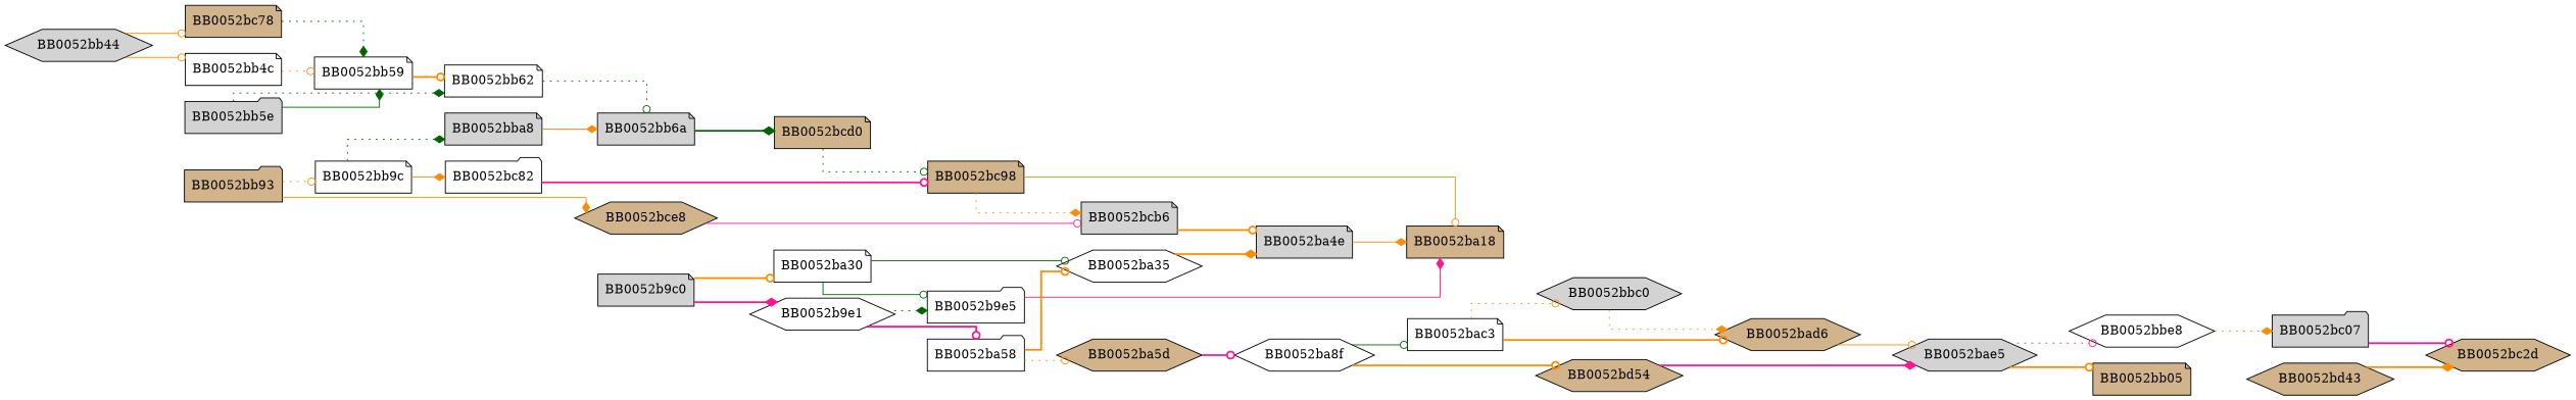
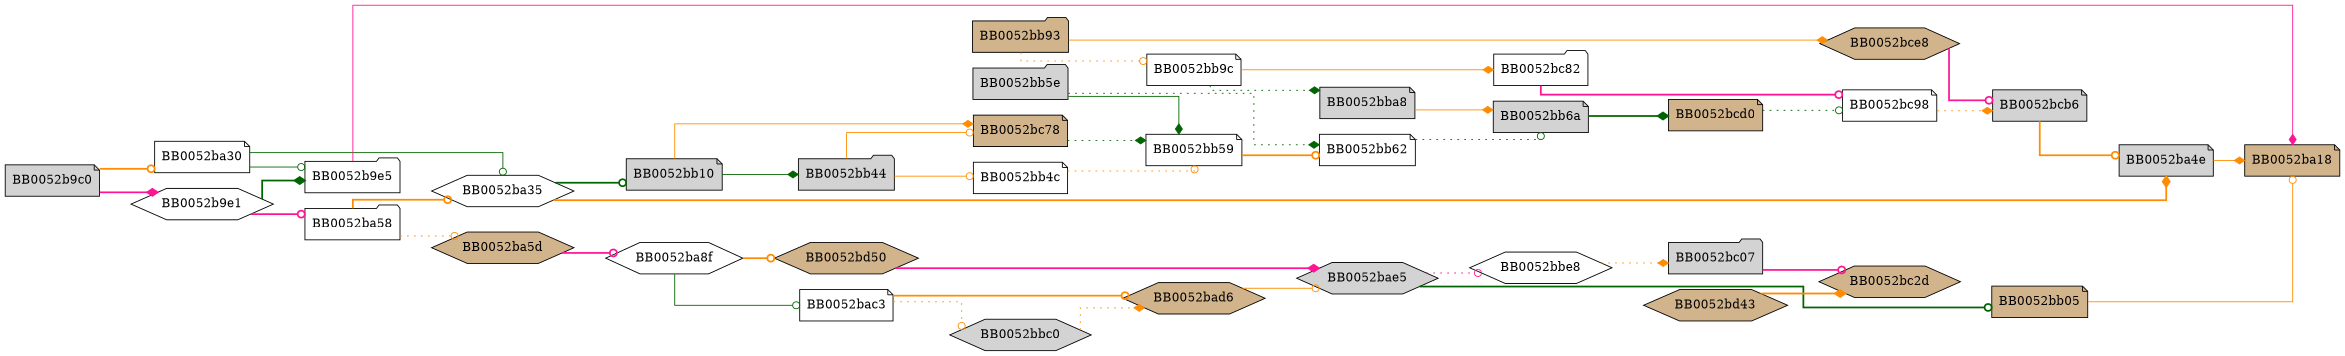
  digraph {
    rankdir=LR
    splines=ortho
    node [fillcolor=white shape=note style=filled]
    edge [arrowhead=odot color=darkorange style=bold]
    BB0052b9c0 [fillcolor=lightgrey]
    BB0052ba30
    BB0052b9e1 [shape=hexagon]
    BB0052b9e5 [shape=folder]
    BB0052ba35 [shape=hexagon]
    BB0052ba58 [shape=folder]
    BB0052ba18 [fillcolor=tan]
+   BB0052bb10 [fillcolor=lightgrey]
    BB0052ba4e [fillcolor=lightgrey]
    BB0052ba5d [fillcolor=tan shape=hexagon]
    BB0052ba8f [shape=hexagon]
    BB0052bc78 [fillcolor=tan]
-   BB0052bb44 [fillcolor=lightgrey shape=hexagon]
+   BB0052bb44 [fillcolor=lightgrey shape=folder]
    BB0052bb59
    BB0052bb4c
-   BB0052bd50 [fillcolor=tan shape=hexagon label=BB0052bd54]
+   BB0052bd50 [fillcolor=tan shape=hexagon]
    BB0052bac3
    BB0052bae5 [fillcolor=lightgrey shape=hexagon]
    BB0052bbc0 [fillcolor=lightgrey shape=hexagon]
    BB0052bad6 [fillcolor=tan shape=hexagon]
    BB0052bbe8 [shape=hexagon]
    BB0052bb05 [fillcolor=tan]
    BB0052bc07 [fillcolor=lightgrey shape=folder]
    BB0052bc2d [fillcolor=tan shape=hexagon]
    BB0052bb62
    BB0052bb6a [fillcolor=lightgrey]
    BB0052bb5e [fillcolor=lightgrey shape=folder]
    BB0052bcd0 [fillcolor=tan]
-   BB0052bc98 [fillcolor=tan]
+   BB0052bc98
    BB0052bcb6 [fillcolor=lightgrey]
    BB0052bb93 [fillcolor=tan shape=folder]
    BB0052bce8 [fillcolor=tan shape=hexagon]
    BB0052bb9c
    BB0052bc82 [shape=folder]
    BB0052bba8 [fillcolor=lightgrey]
    BB0052bd43 [fillcolor=tan shape=hexagon]
    BB0052b9c0 -> BB0052ba30
    BB0052b9c0 -> BB0052b9e1 [arrowhead=diamond color=deeppink]
    BB0052ba30 -> BB0052b9e5 [color=darkgreen style=solid]
    BB0052ba30 -> BB0052ba35 [color=darkgreen style=solid]
-   BB0052b9e1 -> BB0052b9e5 [arrowhead=diamond color=darkgreen style=dotted]
+   BB0052b9e1 -> BB0052b9e5 [arrowhead=diamond color=darkgreen]
    BB0052b9e1 -> BB0052ba58 [color=deeppink]
    BB0052b9e5 -> BB0052ba18 [arrowhead=diamond color=deeppink style=solid]
+   BB0052ba35 -> BB0052bb10 [color=darkgreen]
    BB0052ba35 -> BB0052ba4e [arrowhead=diamond]
    BB0052ba58 -> BB0052ba35
    BB0052ba58 -> BB0052ba5d [style=dotted]
+   BB0052bb10 -> BB0052bc78 [arrowhead=diamond style=solid]
+   BB0052bb10 -> BB0052bb44 [arrowhead=diamond color=darkgreen style=solid]
    BB0052ba4e -> BB0052ba18 [arrowhead=diamond style=solid]
    BB0052ba5d -> BB0052ba8f [color=deeppink]
    BB0052ba8f -> BB0052bd50
    BB0052ba8f -> BB0052bac3 [color=darkgreen style=solid]
    BB0052bc78 -> BB0052bb59 [arrowhead=diamond color=darkgreen style=dotted]
    BB0052bb44 -> BB0052bc78 [style=solid]
    BB0052bb44 -> BB0052bb4c [style=solid]
    BB0052bb59 -> BB0052bb62
    BB0052bb4c -> BB0052bb59 [style=dotted]
    BB0052bd50 -> BB0052bae5 [arrowhead=diamond color=deeppink]
    BB0052bac3 -> BB0052bbc0 [style=dotted]
    BB0052bac3 -> BB0052bad6
    BB0052bae5 -> BB0052bbe8 [color=deeppink style=dotted]
-   BB0052bae5 -> BB0052bb05
+   BB0052bae5 -> BB0052bb05 [color=darkgreen]
    BB0052bbc0 -> BB0052bad6 [arrowhead=diamond style=dotted]
    BB0052bad6 -> BB0052bae5 [style=solid]
    BB0052bbe8 -> BB0052bc07 [arrowhead=diamond style=dotted]
-   BB0052bc98 -> BB0052ba18 [style=solid]
+   BB0052bb05 -> BB0052ba18 [style=solid]
    BB0052bc07 -> BB0052bc2d [color=deeppink]
    BB0052bb62 -> BB0052bb6a [color=darkgreen style=dotted]
    BB0052bb6a -> BB0052bcd0 [arrowhead=diamond color=darkgreen]
    BB0052bb5e -> BB0052bb59 [arrowhead=diamond color=darkgreen style=solid]
    BB0052bb5e -> BB0052bb62 [arrowhead=diamond color=darkgreen style=dotted]
    BB0052bcd0 -> BB0052bc98 [color=darkgreen style=dotted]
    BB0052bc98 -> BB0052bcb6 [arrowhead=diamond style=dotted]
    BB0052bcb6 -> BB0052ba4e
    BB0052bb93 -> BB0052bce8 [arrowhead=diamond style=solid]
    BB0052bb93 -> BB0052bb9c [style=dotted]
-   BB0052bce8 -> BB0052bcb6 [color=deeppink style=solid]
+   BB0052bce8 -> BB0052bcb6 [color=deeppink]
    BB0052bb9c -> BB0052bc82 [arrowhead=diamond style=solid]
    BB0052bb9c -> BB0052bba8 [arrowhead=diamond color=darkgreen style=dotted]
    BB0052bc82 -> BB0052bc98 [color=deeppink]
    BB0052bba8 -> BB0052bb6a [arrowhead=diamond style=solid]
    BB0052bd43 -> BB0052bc2d [arrowhead=diamond]
  }
